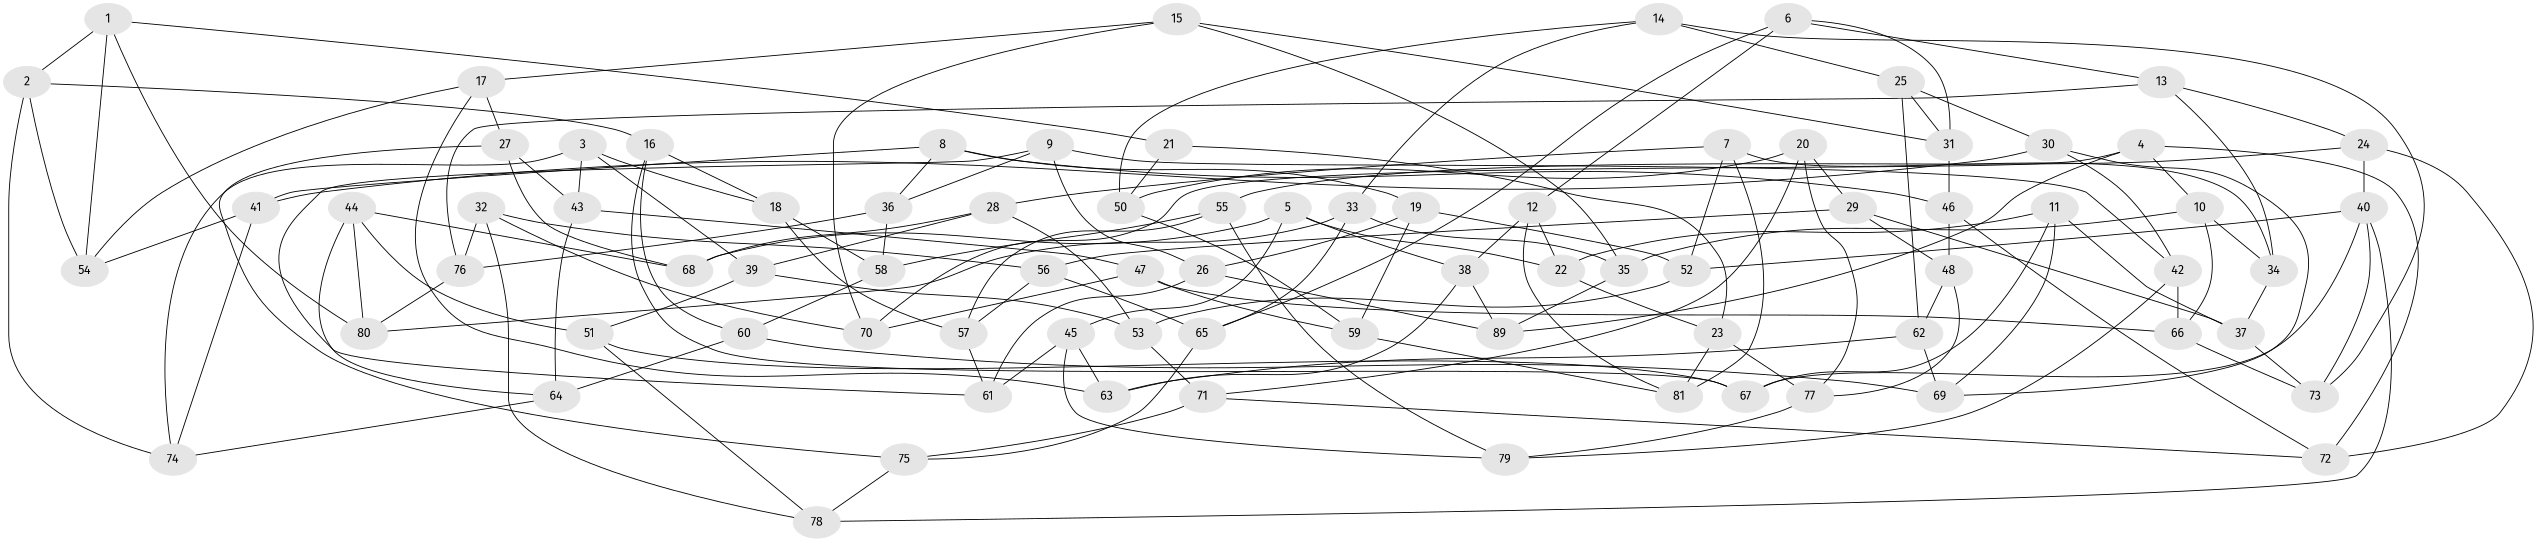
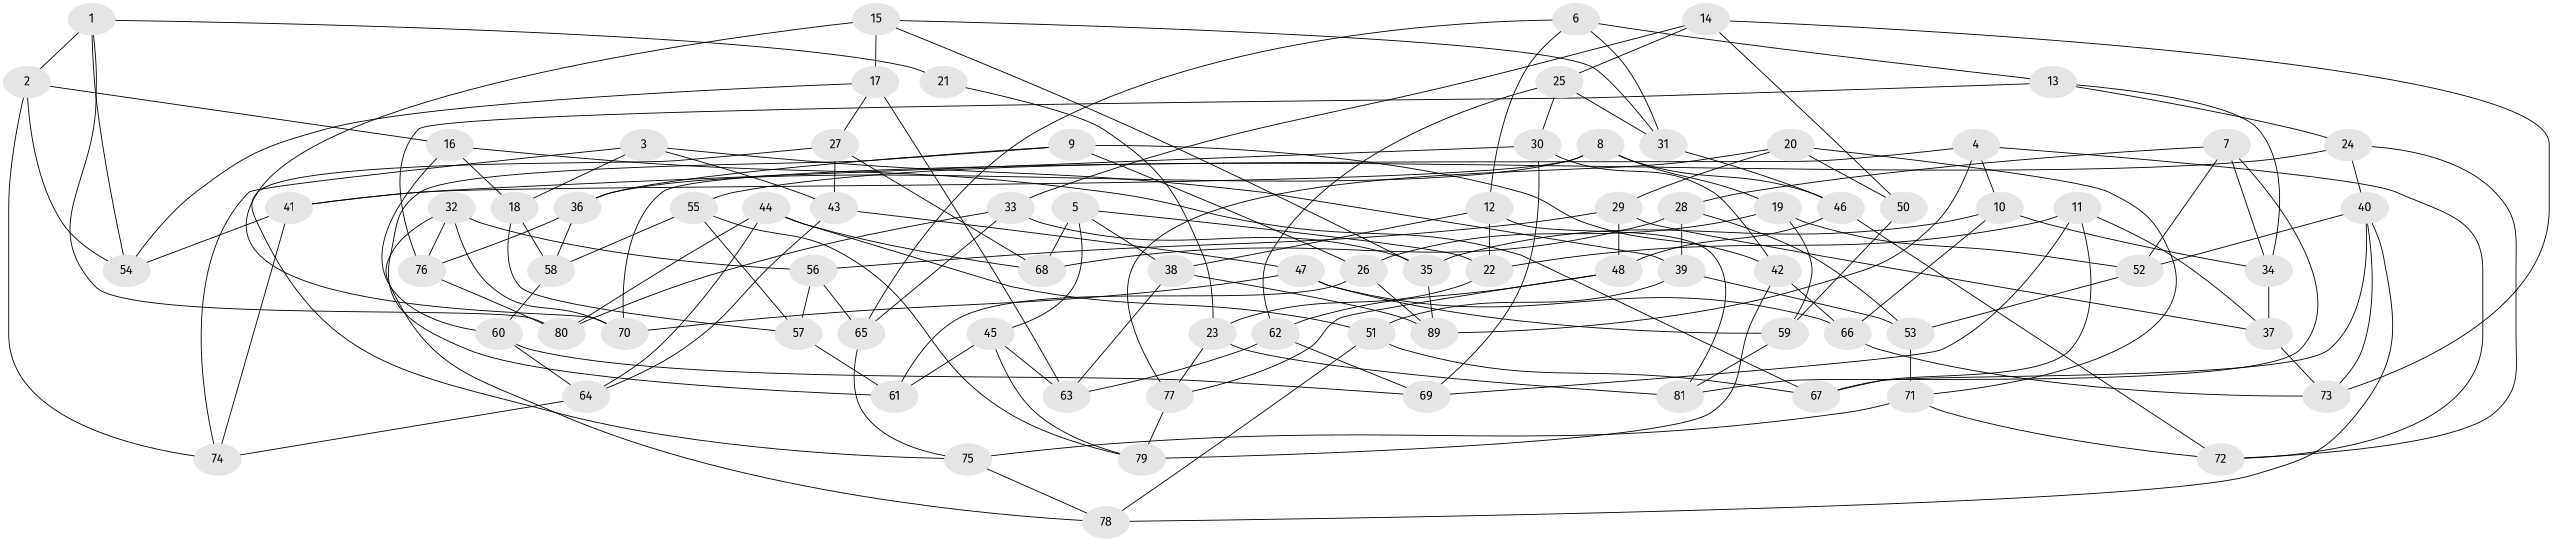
  graph {
    fontname="Fira Sans"
    node [color=gray90 fontname="Fira Sans" style=filled]
    edge [fontname="Fira Sans"]
    1
    2
    21
    54
    80
    16
    74
    50
    23
    18
    67
    60
    3
    39
    43
    57
    58
    53
    51
    47
    64
    4
    10
    n24 [label=89]
    70
    72
    34
    35
    66
    5
    22
    38
    45
    68
    63
    61
    79
    6
    12
    13
    31
    65
    81
    24
    76
    46
    75
    7
    28
    52
    37
    8
    19
    36
    41
    26
    59
    48
    9
    42
    73
    11
    69
    40
    55
    14
    25
    33
    30
    62
    15
    17
    27
    20
    29
    71
    77
    56
    78
    32
    44
    1 -- 2
    1 -- 21
    1 -- 54
    1 -- 80
    2 -- 54
    2 -- 16
    2 -- 74
-   21 -- 50
    21 -- 23
    16 -- 18
    16 -- 67
    16 -- 60
    50 -- 59
    23 -- 81
    23 -- 77
    18 -- 57
    18 -- 58
    60 -- 64
    60 -- 69
    3 -- 74
    3 -- 18
    3 -- 39
    3 -- 43
    39 -- 53
    39 -- 51
    43 -- 47
    43 -- 64
    57 -- 61
    58 -- 60
    53 -- 71
    51 -- 67
    51 -- 78
    47 -- 70
    47 -- 66
    47 -- 59
    64 -- 74
    4 -- 10
    4 -- n24
    4 -- 70
    4 -- 72
    10 -- 34
    10 -- 35
    10 -- 66
    34 -- 37
    35 -- n24
    66 -- 73
    5 -- 22
    5 -- 38
    5 -- 45
    5 -- 68
    22 -- 23
    38 -- n24
    38 -- 63
    45 -- 63
    45 -- 61
    45 -- 79
    6 -- 12
    6 -- 13
    6 -- 31
    6 -- 65
    12 -- 22
    12 -- 38
    12 -- 81
    13 -- 34
    13 -- 24
    13 -- 76
    31 -- 46
    65 -- 75
    24 -- 72
    24 -- 40
    24 -- 55
    76 -- 80
    46 -- 72
    46 -- 48
    75 -- 78
    7 -- 34
    7 -- 81
    7 -- 28
    7 -- 52
    28 -- 39
    28 -- 53
    28 -- 68
    52 -- 53
    37 -- 73
    8 -- 46
    8 -- 19
    8 -- 36
    8 -- 41
    19 -- 52
    19 -- 26
    19 -- 59
    36 -- 58
    36 -- 76
    41 -- 54
    41 -- 74
    26 -- n24
    26 -- 61
    59 -- 81
    48 -- 62
    48 -- 77
    9 -- 61
    9 -- 36
    9 -- 26
    9 -- 42
    42 -- 66
    42 -- 79
    11 -- 67
    11 -- 22
    11 -- 37
    11 -- 69
    40 -- 67
    40 -- 52
    40 -- 73
    40 -- 78
    55 -- 57
    55 -- 58
    55 -- 79
    14 -- 50
    14 -- 73
    14 -- 25
    14 -- 33
    25 -- 31
    25 -- 30
    25 -- 62
    33 -- 80
    33 -- 35
    33 -- 65
    30 -- 41
    30 -- 42
    30 -- 69
    62 -- 63
    62 -- 69
    15 -- 70
    15 -- 35
    15 -- 31
    15 -- 17
    17 -- 54
    17 -- 63
    17 -- 27
    27 -- 43
    27 -- 68
    27 -- 75
    20 -- 50
    20 -- 29
    20 -- 71
    20 -- 77
    29 -- 37
    29 -- 48
    29 -- 56
    71 -- 72
    71 -- 75
    77 -- 79
    56 -- 57
    56 -- 65
    32 -- 70
    32 -- 76
    32 -- 56
    32 -- 78
    44 -- 80
    44 -- 51
    44 -- 64
    44 -- 68
  }
